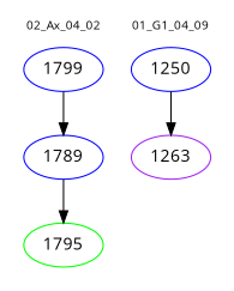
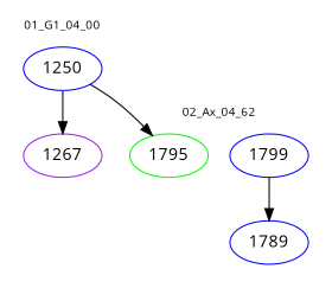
  digraph {
    fontname="Open Sans"
    node [color=blue fontname="Open Sans"]
    edge [color=black fontname="Open Sans"]
    n1 [label=1789]
    n2 [label=1799]
    n3 [color=green label=1795]
    n4 [label=1250]
-   n5 [color=purple label=1263]
+   n5 [color=purple label=1267]
    subgraph cluster_1 {
      color=white
      fontsize=10
-     label="02_Ax_04_02"
+     label="02_Ax_04_62"
      n1
      n2
      n3
    }
    subgraph cluster_2 {
      color=white
      fontsize=10
-     label="01_G1_04_09"
+     label="01_G1_04_00"
      n4
      n5
    }
-   n1 -> n3
+   n4 -> n3
    n2 -> n1
    n4 -> n5
  }
